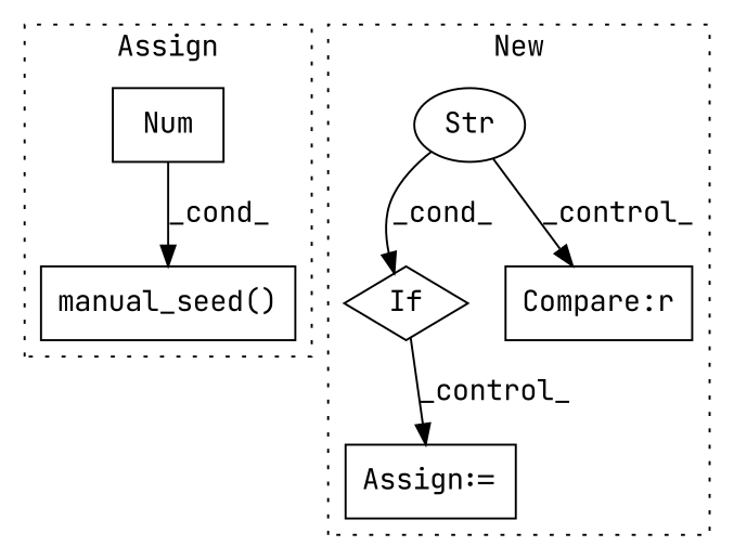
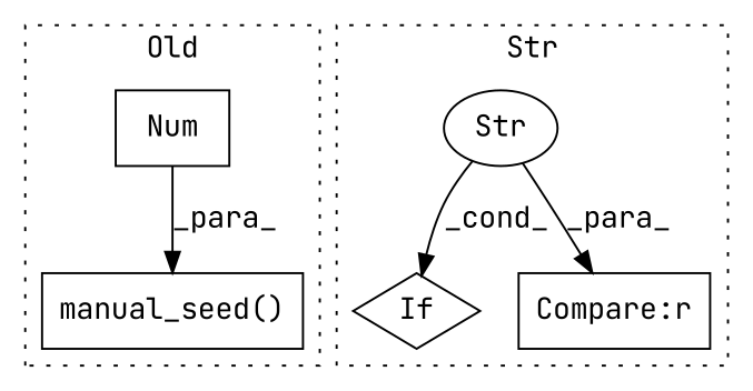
  digraph {
    fontname="JetBrains Mono"
    node [fontname="JetBrains Mono" l=3 shape=box]
    edge [fontname="JetBrains Mono"]
    n1 [a=75 l="18,1" label="manual_seed()" s="3127,3146"]
    n2 [a=76 l=1 label=Num s=3145]
    n3 [a=96 label=If s=2351 shape=diamond]
-   n4 [a=68 label="Assign:=" s=3522]
    n5 [a=40 l=21 label="Compare:r" s=2354]
    n6 [a=66 l=5 label=Str s=2370 shape=ellipse]
    subgraph cluster_1 {
-     label=Assign
+     label=Old
      style=dotted
      n1
      n2
    }
    subgraph cluster_2 {
-     label=New
+     label=Str
      style=dotted
      n3
-     n4
      n5
      n6
    }
-   n2 -> n1 [label=_cond_]
-   n3 -> n4 [label=_control_]
+   n2 -> n1 [label=_para_]
    n6 -> n3 [label=_cond_]
-   n6 -> n5 [label=_control_]
+   n6 -> n5 [label=_para_]
  }
